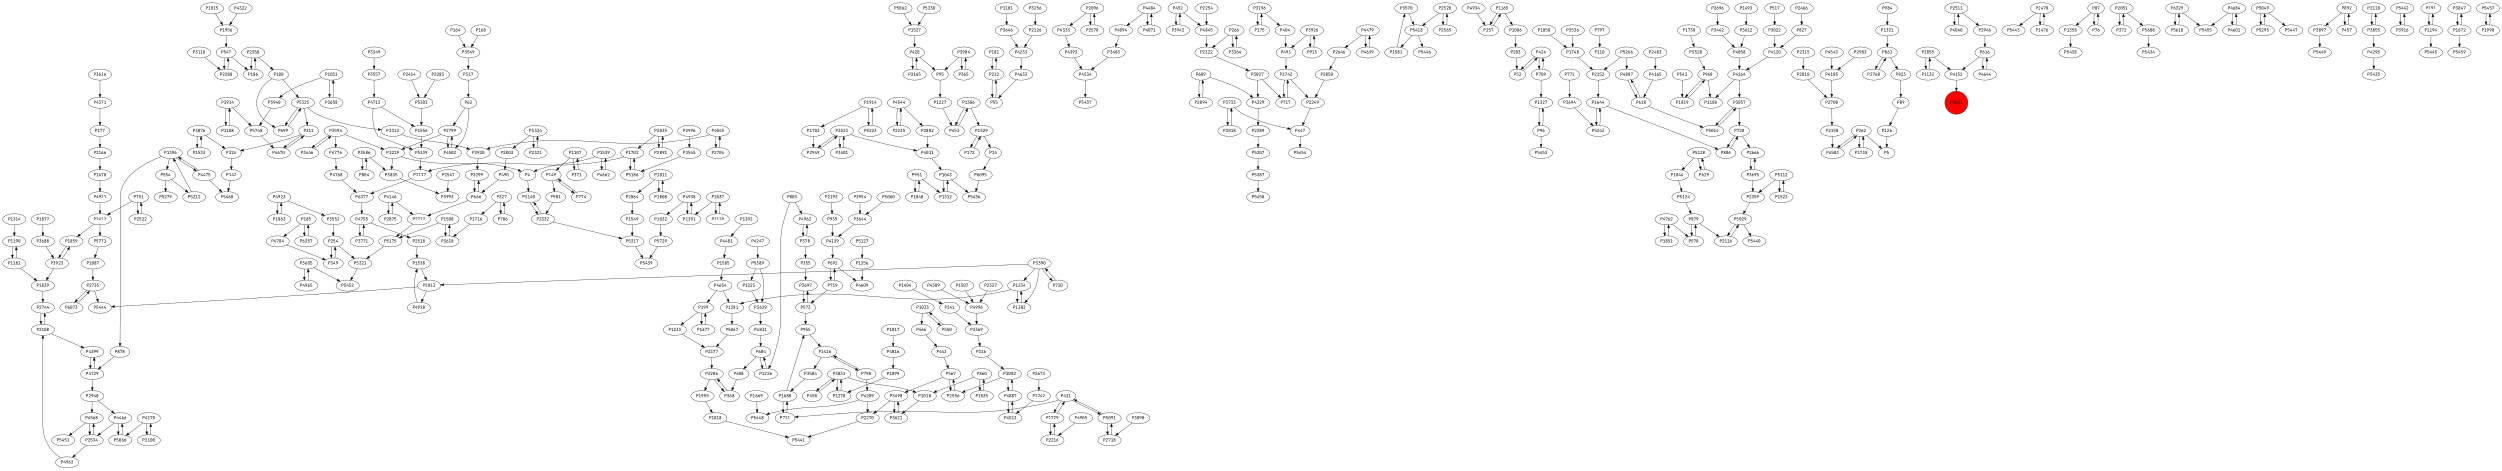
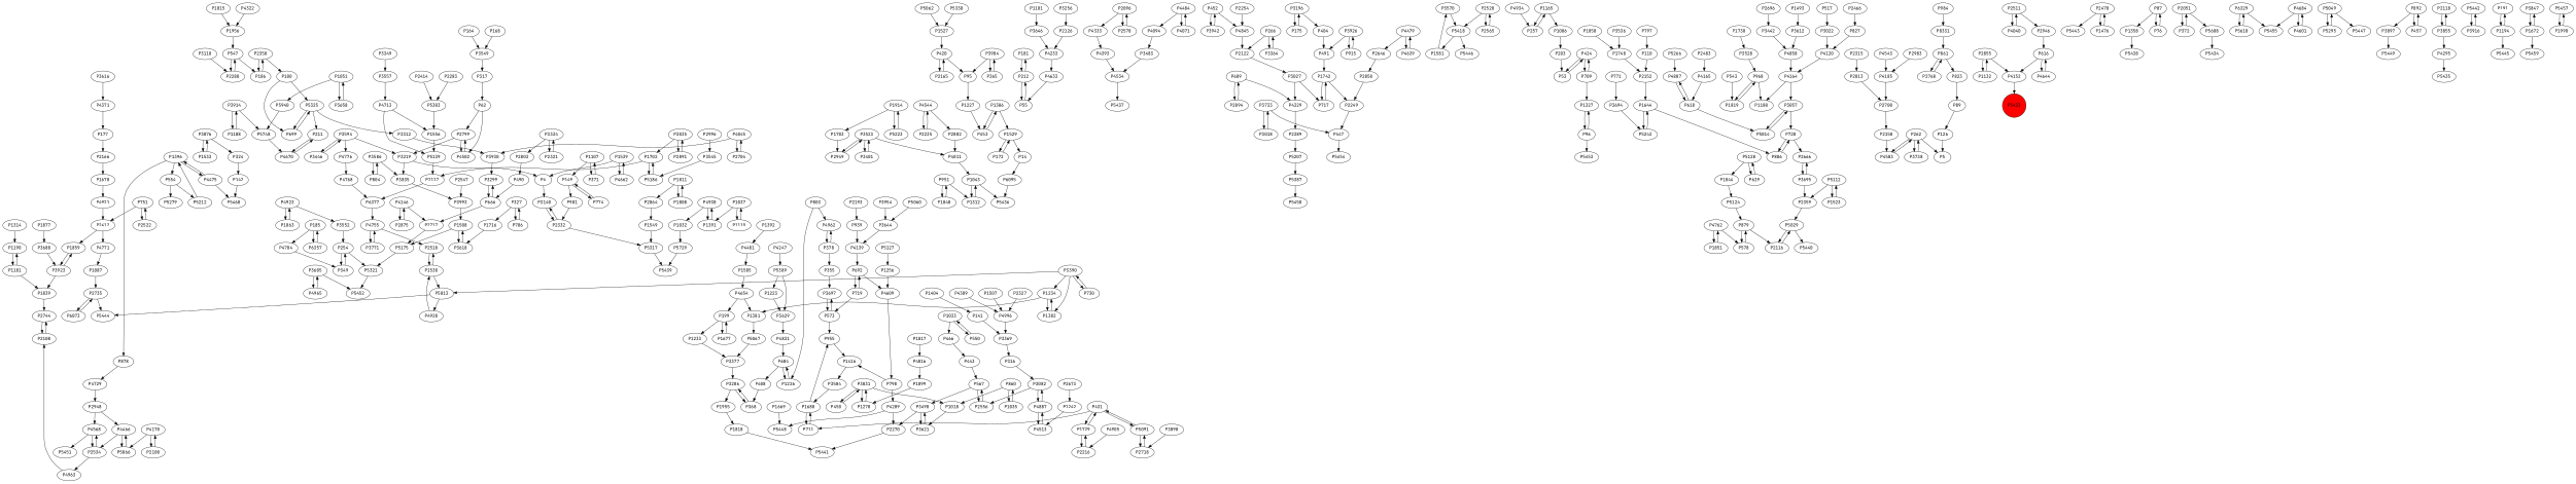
  digraph {
    fontname="JetBrains Mono"
    node [fontname="JetBrains Mono"]
    edge [fontname="JetBrains Mono"]
    P1190
    P1181
    P1839
    P2744
    P3523
    P2949
    P3401
    P4011
    P1043
    P181
    P212
    P55
    P14
    P6095
    P3031
    P1278
    P1018
    P450
    P3621
    P567
    P2556
    P3490
    P2270
    n24 [label=P4094]
    P3483
    P4534
    P5437
    P2850
    P2249
    P447
    P5454
    P168
    P3549
    P317
    P62
    P3570
    P5418
    P1581
    P5446
    P1863
    P4923
    P3552
    P254
    P424
    P53
    P709
    P1327
    P3057
    P728
    P5014
    P2666
    P886
    P3695
    P5062
    P1527
    P420
    P2165
    P95
    P5325
    P699
    P3312
    P211
    P3930
    P4670
    P324
    P2358
    P100
    P186
    P5303
    P1556
    P5139
    P2117
    P4962
    P378
    P355
    P3697
    P2696
    P3442
    P4858
    P4164
    P1392
    P4481
    P1585
    P4654
    P3196
    P404
    P175
    P491
    P1742
    P666
    P3299
    P2717
    P5175
    P96
    P5453
    P1702
    P5186
    P6377
    P573
    P955
    P1165
    P257
    P1086
    P203
    P199
    P1381
    P1677
    P1233
    P3377
    P172
    P1529
    P89
    P126
    P5
    P554
    P5279
    P5212
    P1396
    P3594
    P3219
    P4776
    P3446
    P4
    P3835
    P4768
    P3140
    P3993
    P717
    P951
    P1848
    P1312
    P604
    P1226
    P408
    P368
    P4755
    P4502
    P2799
    P616
    P4644
    P4152
    P5433 [fillcolor=red shape=circle style=filled]
    P618
    P4807
    P3082
    P4887
    P4513
    P2470
    P5443
    P1476
-   P4399
    P4729
    P2948
    P4568
    P4466
    P2152
    P1644
    P5243
    P4389
    P4996
    P3369
    P316
    P1539
    P4662
    P2332
    P1234
    P1382
    P5067
    P2700
    P2158
    P4583
    P262
    P2534
    P4963
    P2108
    P5451
    P1358
    P5438
    P1033
    P466
    P550
    P443
    P4544
    P2802
    P2235
    P2522
    P751
    P2412
    P1859
-   P4771 [label=P5771]
+   P4771
    P5436
    P5128
    P1044
    P629
    P5124
    P879
    P4170
    P2100
    P5066
    P1119
    P1037
    P1391
    P4938
    P3646
    P4233
    P4633
    P2051
    P372
    P5688
    P5434
    P3528
    P968
    P1819
    P1180
    P798
    P4289
    P1416
    P5448
    P3504
    P5441
    P6329
    P5455
    P5618
    P2894
    P689
    P4329
    P2389
    P4684
    P4601
    P1227
    P4393
    P1404
    P141
    P3616
    P4371
    P177
    P2166
    P3206
    P1955
    P1678
    P4921
    P4165
    P5049
    P5295
    P5447
    P349
    P5321
    P1914
    P1703
    P5223
    P3738
    P2646
    P2359
    P5029
    P1242
    P3022
    P4120
    P5207
    P490
    P827
    P1680
    P711
    P5060
    P3644
    P4139
    P692
    P5748
    P892
    P3897
    P457
    P5449
    P3771
    P2518
    P1538
    P3914
    P1188
    P1493
    P3612
    P431
    P1729
    P5091
    P2216
    P2718
    P719
    P4609
    P2116
    P578
    P4845
    P2122
    P3027
    P5112
    P1523
    P5440
    P327
    P1716
    P706
    P3618
    P1508
    P87
    P76
    P547
    P2280
    P984
-   P1331
+   P1331 [label=P8331]
    P861
    P2768
    P823
    P1808
    P1811
    P2864
    P1549
    P3942
    P452
    P2511
    P4040
    P2946
    P3923
    P1099
    P453
    P1306
    P5317
    P5439
    P1256
    P1956
    n325 [label=P3926]
    P915
    P3018
    P3733
    P149
    P774
    P981
    P2118
    P3855
    P4295
    P5435
    P860
    P1035
    P1058
    P1748
    P2565
    P2520
    P4484
    P4071
    P5442
    P3916
    P191
    P1194
    P5445
    P4475
    P878
    P5460
    P4045
    P2704
    P4934
    P543
    P3110
    P3688
    P3390
    P5013
    P730
    P4928
    P5444
    P5452
    P1051
    P3658
    P5940
    P185
    P6357
    P4784
    P1223
    P3629
    P4831
    P1087
    P2735
    P1132
    P2855
    P4713
    P2321
    P3334
    P2803
    P3984
    P365
    P3256
    P2126
    P1817
    P4016
    P1107
    P371
-   P2810
+   P2810 [label=P2813]
    P1032
    P5729
    P6073
    P3536
    P4146
    P2875
    P5389
    P4185
    P3586
    P804
    P771
    P3694
    P2483
    P5387
    P5450
    P142
    P3847
    P1672
    P5459
    P4333
    P3035
    P2891
    P2283
    P3954
    P3098
    P266
    P3364
    P4543
    P1314
    P164
    P1851
    P4762
    P2466
    P4479
    P4639
    P3545
    P2983
    P5127
    P110
    P4247
    P1818
    P2996
    P2193
    P939
    P2254
    P3557
    P517
    P1015
    P4965
    P3605
    P5338
    P5266
    P2096
    P2578
    P5457
    P1990
    P4905
    P2547
    P797
    P1101
    P4322
    P1533
    P3876
    P1507
    P2673
    P2414
    P2315
    P803
    P3349
    P2327
    P1730
    P1877
    P1669
    P1190 -> P1181
    P1181 -> P1190
    P1181 -> P1839
    P1839 -> P2744
    P2744 -> P2108
    P3523 -> P2949
    P3523 -> P3401
    P3523 -> P4011
    P2949 -> P3523
    P3401 -> P3523
    P4011 -> P1043
    P1043 -> P1312
    P1043 -> P5436
    P181 -> P212
    P212 -> P181
    P212 -> P55
    P55 -> P212
    P14 -> P6095
    P6095 -> P5436
    P3031 -> P1278
    P3031 -> P1018
    P3031 -> P450
    P1278 -> P3031
    P1018 -> P3621
    P450 -> P3031
    P3621 -> P3490
    P567 -> P2556
    P567 -> P3490
    P2556 -> P567
    P3490 -> P3621
    P3490 -> P2270
    P2270 -> P5441
    n24 -> P3483
    P3483 -> P4534
    P4534 -> P5437
    P2850 -> P2249
    P2249 -> P447
    P447 -> P5454
    P168 -> P3549
    P3549 -> P317
    P317 -> P62
    P62 -> P4502
    P62 -> P2799
    P3570 -> P5418
    P5418 -> P1581
    P5418 -> P5446
    P1581 -> P3570
    P1863 -> P4923
    P4923 -> P1863
    P4923 -> P3552
    P3552 -> P254
    P254 -> P349
    P254 -> P5321
    P424 -> P53
    P424 -> P709
    P53 -> P424
    P709 -> P424
    P709 -> P1327
    P1327 -> P96
    P3057 -> P728
    P3057 -> P5014
    P728 -> P2666
    P728 -> P886
    P5014 -> P3057
    P2666 -> P3695
    P886 -> P728
    P3695 -> P2666
    P3695 -> P2359
    P5062 -> P1527
    P1527 -> P420
    P420 -> P2165
    P420 -> P95
    P2165 -> P420
    P95 -> P1227
    P5325 -> P699
    P5325 -> P3312
    P5325 -> P211
    P699 -> P5325
    P3312 -> P3930
    P211 -> P4670
-   P211 -> P324
    P3930 -> P3299
    P4670 -> P211
    P324 -> P142
    P2358 -> P100
    P2358 -> P186
    P100 -> P5325
    P100 -> P699
    P186 -> P2358
    P5303 -> P1556
    P1556 -> P5139
    P5139 -> P2117
    P2117 -> P6377
    P4962 -> P378
    P378 -> P4962
    P378 -> P355
    P355 -> P3697
    P3697 -> P573
    P2696 -> P3442
    P3442 -> P4858
    P4858 -> P4164
    P4164 -> P3057
    P4164 -> P1180
    P1392 -> P4481
    P4481 -> P1585
    P1585 -> P4654
    P4654 -> P199
    P4654 -> P1381
    P3196 -> P404
    P3196 -> P175
    P404 -> P491
    P175 -> P3196
    P491 -> P1742
    P1742 -> P2249
    P1742 -> P717
    P666 -> P3299
    P666 -> P2717
    P3299 -> P666
    P2717 -> P5175
    P5175 -> P5321
    P96 -> P1327
    P96 -> P5453
    P1702 -> P2117
    P1702 -> P5186
    P5186 -> P1702
    P6377 -> P4755
    P573 -> P3697
    P573 -> P955
    P955 -> P1416
    P1165 -> P257
    P1165 -> P1086
    P257 -> P1165
    P1086 -> P203
    P203 -> P53
    P199 -> P1677
    P199 -> P1233
    P1381 -> P5067
    P1677 -> P199
    P1233 -> P3377
    P3377 -> P3206
    P172 -> P1529
    P1529 -> P14
    P1529 -> P172
    P89 -> P126
    P126 -> P5
    P554 -> P5279
    P554 -> P5212
    P5212 -> P1396
    P1396 -> P554
    P1396 -> P4475
    P1396 -> P878
    P3594 -> P3219
    P3594 -> P4776
    P3594 -> P3446
    P3219 -> P4
    P3219 -> P3835
    P4776 -> P4768
    P3446 -> P3594
    P4 -> P3140
    P3835 -> P3993
    P4768 -> P6377
    P3140 -> P2332
+   P3993 -> P1508
    P717 -> P1742
    P951 -> P1848
    P951 -> P1312
    P1848 -> P951
    P1312 -> P1043
    P604 -> P1226
    P604 -> P408
    P1226 -> P604
    P408 -> P368
    P368 -> P3206
    P4755 -> P3771
    P4755 -> P2518
    P4502 -> P2799
    P2799 -> P3219
    P2799 -> P4502
    P616 -> P4644
    P616 -> P4152
    P4644 -> P616
    P4152 -> P5433
    P618 -> P5014
    P618 -> P4807
    P4807 -> P618
    P3082 -> P2556
    P3082 -> P4887
    P4887 -> P3082
    P4887 -> P4513
    P4513 -> P4887
    P2470 -> P5443
    P2470 -> P1476
    P1476 -> P2470
-   P4399 -> P4729
-   P4729 -> P4399
    P4729 -> P2948
    P2948 -> P4568
    P2948 -> P4466
    P4568 -> P2534
    P4568 -> P5451
    P4466 -> P2534
    P4466 -> P5066
    P2152 -> P1644
    P1644 -> P886
    P1644 -> P5243
    P5243 -> P1644
    P4389 -> P4996
    P4996 -> P3369
    P3369 -> P316
    P316 -> P3082
    P1539 -> P4
    P1539 -> P4662
    P4662 -> P1539
    P2332 -> P3140
    P2332 -> P5317
    P1234 -> P1381
    P1234 -> P1382
    P1382 -> P1234
    P5067 -> P3377
    P2700 -> P2158
    P2158 -> P4583
    P4583 -> P262
    P262 -> P5
    P262 -> P4583
    P262 -> P3738
    P2534 -> P4568
    P2534 -> P4963
    P4963 -> P2108
    P2108 -> P2744
-   P2108 -> P4399
    P1358 -> P5438
    P1033 -> P466
    P1033 -> P550
    P466 -> P443
    P550 -> P1033
    P443 -> P567
    P4544 -> P2802
    P4544 -> P2235
    P2802 -> P4011
    P2235 -> P4544
    P2522 -> P751
    P751 -> P2522
    P751 -> P2412
    P2412 -> P1859
    P2412 -> P4771
    P1859 -> P3923
    P4771 -> P1087
    P5128 -> P1044
    P5128 -> P629
    P1044 -> P5124
    P629 -> P5128
    P5124 -> P879
    P879 -> P2116
    P879 -> P578
    P4170 -> P2100
    P4170 -> P5066
    P2100 -> P4170
    P5066 -> P4466
    P1119 -> P1037
    P1037 -> P1119
    P1037 -> P1391
    P1391 -> P4938
    P4938 -> P1391
    P4938 -> P1032
    P3646 -> P4233
    P4233 -> P4633
    P4633 -> P55
    P2051 -> P372
    P2051 -> P5688
    P372 -> P2051
    P5688 -> P5434
    P3528 -> P968
    P968 -> P1819
    P968 -> P1180
    P1819 -> P968
    P798 -> P4289
    P798 -> P1416
    P4289 -> P2270
    P4289 -> P5448
-   P1416 -> P798
+   P4609 -> P798
    P1416 -> P3504
    P3504 -> P1680
    P6329 -> P5455
    P6329 -> P5618
    P5618 -> P6329
    P2894 -> P689
    P689 -> P2894
    P689 -> P4329
    P4329 -> P2389
    P2389 -> P5207
    P4684 -> P5455
    P4684 -> P4601
    P4601 -> P4684
    P1227 -> P453
    P4393 -> P4534
    P1404 -> P141
    P141 -> P3369
    P3616 -> P4371
    P4371 -> P177
    P177 -> P2166
    P2166 -> P1678
    P3206 -> P368
    P3206 -> P1955
    P1955 -> P1818
    P1678 -> P4921
    P4921 -> P2412
    P4165 -> P618
    P5049 -> P5295
    P5049 -> P5447
    P5295 -> P5049
    P349 -> P254
    P5321 -> P5452
    P1914 -> P1703
    P1914 -> P5223
    P1703 -> P2949
    P5223 -> P1914
    P3738 -> P262
    P2646 -> P2850
    P2359 -> P5029
    P5029 -> P2116
    P5029 -> P5440
    P1242 -> P4513
    P3022 -> P4120
    P4120 -> P4164
    P5207 -> P5387
    P490 -> P666
    P827 -> P4120
    P1680 -> P955
    P1680 -> P711
    P711 -> P1680
    P5060 -> P3644
    P3644 -> P4139
    P4139 -> P692
    P692 -> P719
    P692 -> P4609
    P5748 -> P4670
    P892 -> P3897
    P892 -> P457
    P3897 -> P5449
    P457 -> P892
    P3771 -> P4755
    P2518 -> P1538
+   P1538 -> P2518
    P1538 -> P5013
    P3914 -> P5748
    P3914 -> P1188
    P1188 -> P3914
    P1493 -> P3612
    P3612 -> P4858
    P431 -> P711
    P431 -> P1729
    P431 -> P5091
    P1729 -> P431
    P1729 -> P2216
    P5091 -> P431
    P5091 -> P2718
    P2216 -> P1729
    P2718 -> P5091
    P719 -> P573
    P719 -> P692
    P2116 -> P5029
    P578 -> P879
    P4845 -> P2122
    P2122 -> P3027
    P3027 -> P717
    P3027 -> P4329
    P5112 -> P2359
    P5112 -> P1523
    P1523 -> P5112
    P327 -> P1716
    P327 -> P706
    P1716 -> P3618
    P706 -> P327
    P3618 -> P1508
    P1508 -> P5175
    P1508 -> P3618
    P87 -> P1358
    P87 -> P76
    P76 -> P87
    P547 -> P186
    P547 -> P2280
    P2280 -> P547
    P984 -> P1331
    P1331 -> P861
    P861 -> P2768
    P861 -> P823
    P2768 -> P861
    P823 -> P89
    P1808 -> P1811
    P1811 -> P1808
    P1811 -> P2864
    P2864 -> P1549
    P1549 -> P5317
    P3942 -> P452
    P452 -> P4845
    P452 -> P3942
    P2511 -> P4040
    P2511 -> P2946
    P4040 -> P2511
    P2946 -> P616
    P3923 -> P1839
    P3923 -> P1859
    P1099 -> P1278
    P453 -> P1306
    P1306 -> P1529
    P1306 -> P453
    P5317 -> P5439
    P1256 -> P4609
    P1956 -> P547
    n325 -> P491
    n325 -> P915
    P915 -> n325
    P3018 -> P3733
    P3733 -> P447
    P3733 -> P3018
    P149 -> P774
    P149 -> P981
    P774 -> P149
    P981 -> P2332
    P2118 -> P3855
    P3855 -> P2118
    P3855 -> P4295
    P4295 -> P5435
    P860 -> P1018
    P860 -> P1035
    P1035 -> P860
    P1058 -> P1748
    P1748 -> P2152
    P2565 -> P2520
    P2520 -> P5418
    P2520 -> P2565
    P4484 -> n24
    P4484 -> P4071
    P4071 -> P4484
    P5442 -> P3916
    P3916 -> P5442
    P191 -> P1194
    P1194 -> P191
    P1194 -> P5445
    P4475 -> P1396
    P4475 -> P5460
    P878 -> P4729
    P4045 -> P3930
    P4045 -> P2704
    P2704 -> P4045
    P4934 -> P257
    P543 -> P1819
    P3110 -> P2280
    P3688 -> P3923
    P3390 -> P1234
    P3390 -> P1382
    P3390 -> P5013
    P3390 -> P730
    P5013 -> P4928
    P5013 -> P5444
    P730 -> P3390
    P4928 -> P1538
    P1051 -> P3658
    P1051 -> P5940
    P3658 -> P1051
    P5940 -> P5748
    P185 -> P6357
    P185 -> P4784
    P6357 -> P185
    P4784 -> P349
    P1223 -> P3629
    P3629 -> P4831
    P4831 -> P604
    P1087 -> P2735
    P2735 -> P5444
    P2735 -> P6073
    P1132 -> P2855
    P2855 -> P4152
    P2855 -> P1132
    P4713 -> P1556
    P4713 -> P5139
    P2321 -> P3334
    P3334 -> P2321
    P3334 -> P2803
    P2803 -> P490
    P3984 -> P95
    P3984 -> P365
    P365 -> P3984
    P3256 -> P2126
    P2126 -> P4233
    P1817 -> P4016
    P4016 -> P1099
    P1107 -> P149
    P1107 -> P371
    P371 -> P1107
    P2810 -> P2700
    P1032 -> P5729
    P5729 -> P5439
    P6073 -> P2735
    P3536 -> P1748
    P4146 -> P2717
    P4146 -> P2875
    P2875 -> P4146
    P5389 -> P1223
    P5389 -> P3629
    P4185 -> P2700
    P3586 -> P3835
    P3586 -> P804
    P804 -> P3586
    P771 -> P3694
    P3694 -> P5243
    P2483 -> P4165
    P5387 -> P5450
    P142 -> P5460
    P3847 -> P1672
    P1672 -> P3847
    P1672 -> P5459
    P4333 -> P4393
    P3035 -> P1702
    P3035 -> P2891
    P2891 -> P3035
    P2283 -> P5303
    P3954 -> P3644
    P3098 -> P2718
    P266 -> P2122
    P266 -> P3364
    P3364 -> P266
    P4543 -> P4185
    P1314 -> P1190
    P164 -> P3549
    P1851 -> P4762
    P4762 -> P578
    P4762 -> P1851
    P2466 -> P827
    P4479 -> P2646
    P4479 -> P4639
    P4639 -> P4479
    P3545 -> P5186
    P2983 -> P4185
    P5127 -> P1256
-   P5266 -> P2152
+   P110 -> P2152
    P4247 -> P5389
    P1818 -> P5441
    P2996 -> P3545
    P2193 -> P939
    P939 -> P4139
    P2254 -> P4845
    P3557 -> P4713
    P517 -> P3022
    P1015 -> P1956
    P4965 -> P3605
    P3605 -> P5452
    P3605 -> P4965
    P5338 -> P1527
    P5266 -> P4807
    P2096 -> P4333
    P2096 -> P2578
    P2578 -> P2096
    P5457 -> P1990
    P1990 -> P5457
    P4905 -> P2216
    P2547 -> P3993
    P797 -> P110
    P1101 -> P3646
    P4322 -> P1956
    P1533 -> P3876
    P3876 -> P324
    P3876 -> P1533
    P1507 -> P4996
    P2673 -> P1242
    P2414 -> P5303
    P2315 -> P2810
    P803 -> P4962
    P803 -> P1226
    P3349 -> P3557
    P2327 -> P4996
    P1730 -> P3528
    P1877 -> P3688
    P1669 -> P5448
  }
